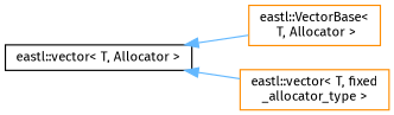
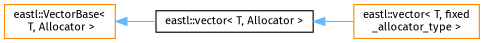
  digraph {
    fontname="Fira Sans"
    rankdir=LR
    node [color=darkorange fillcolor=white fontname="Fira Sans" fontsize=10 shape=box style=filled]
    edge [color=steelblue1 dir=back fontname="Fira Sans" fontsize=10 labelfontname=Helvetica labelfontsize=10 style=solid]
    n1 [height=0.2 label="eastl::VectorBase\<\l T, Allocator \>" width=0.4]
    n2 [color=black height=0.2 label="eastl::vector\< T, Allocator \>" width=0.4]
    n3 [height=0.2 label="eastl::vector\< T, fixed\l_allocator_type \>" width=0.4]
-   n2 -> n1
+   n1 -> n2
    n2 -> n3
  }
